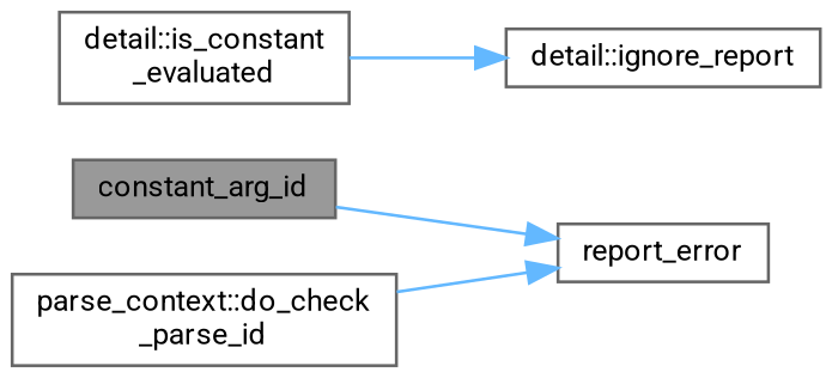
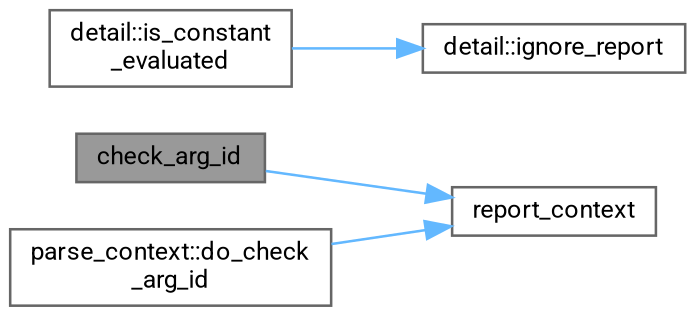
  digraph {
    fontname=Roboto
    rankdir=LR
    node [color=grey40 fillcolor=white fontname=Roboto fontsize=10 shape=box style=filled]
    edge [color=steelblue1 fontname=Roboto fontsize=10 labelfontname=Helvetica labelfontsize=10 style=solid]
-   n1 [color=gray40 fillcolor=grey60 fontcolor=black height=0.2 label=constant_arg_id width=0.4]
-   n2 [height=0.2 label=report_error width=0.4]
-   n3 [height=0.2 label="parse_context::do_check\l_parse_id" width=0.4]
+   n1 [color=gray40 fillcolor=grey60 fontcolor=black height=0.2 label=check_arg_id width=0.4]
+   n2 [height=0.2 label=report_context width=0.4]
+   n3 [height=0.2 label="parse_context::do_check\l_arg_id" width=0.4]
    n4 [height=0.2 label="detail::is_constant\l_evaluated" width=0.4]
    n5 [height=0.2 label="detail::ignore_report" width=0.4]
    n1 -> n2
    n3 -> n2
    n4 -> n5
  }
